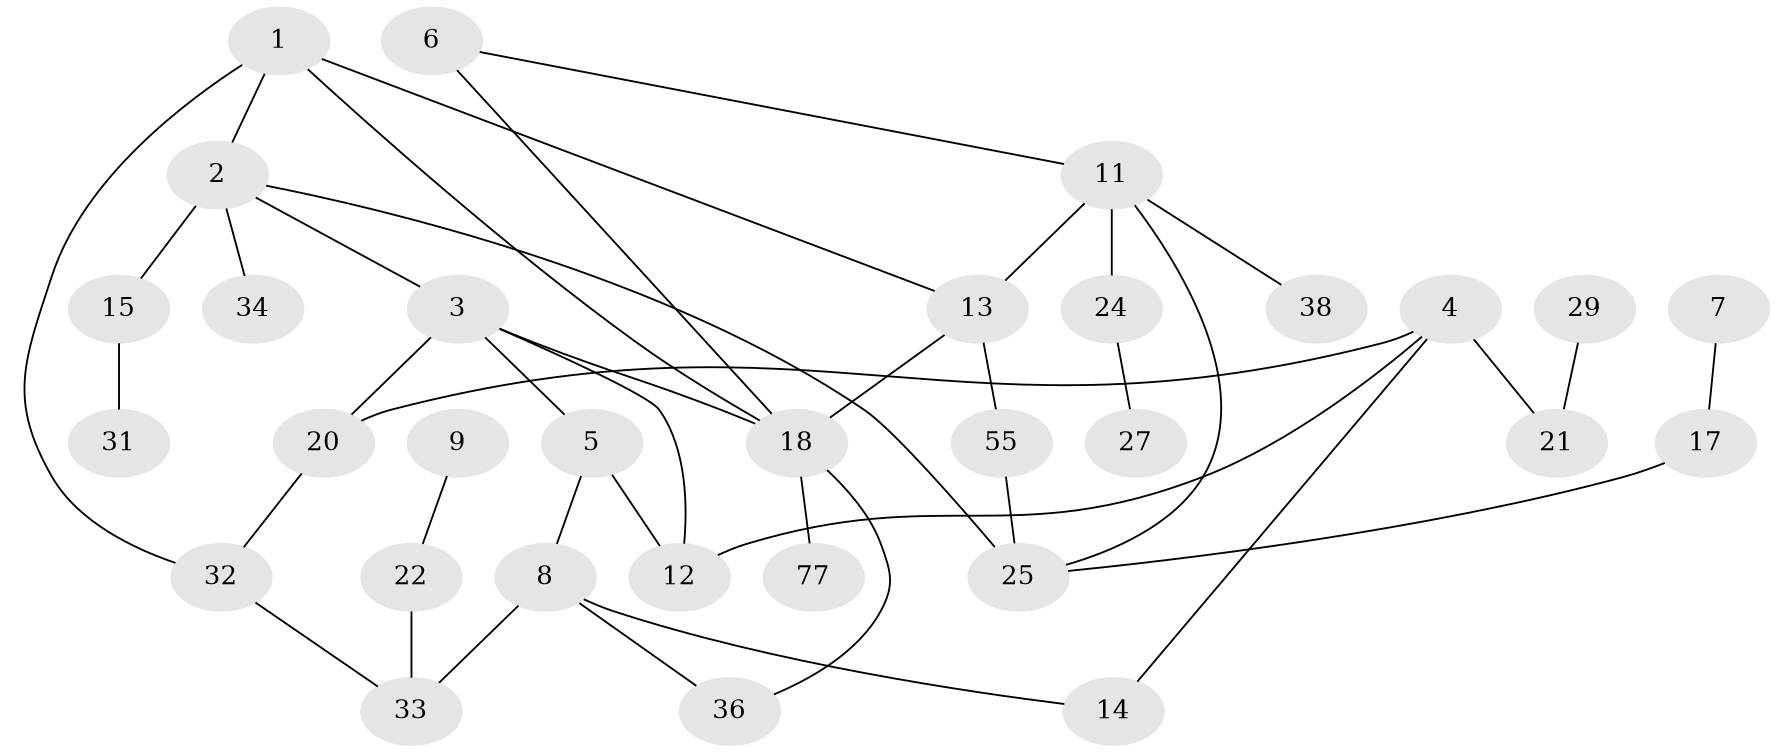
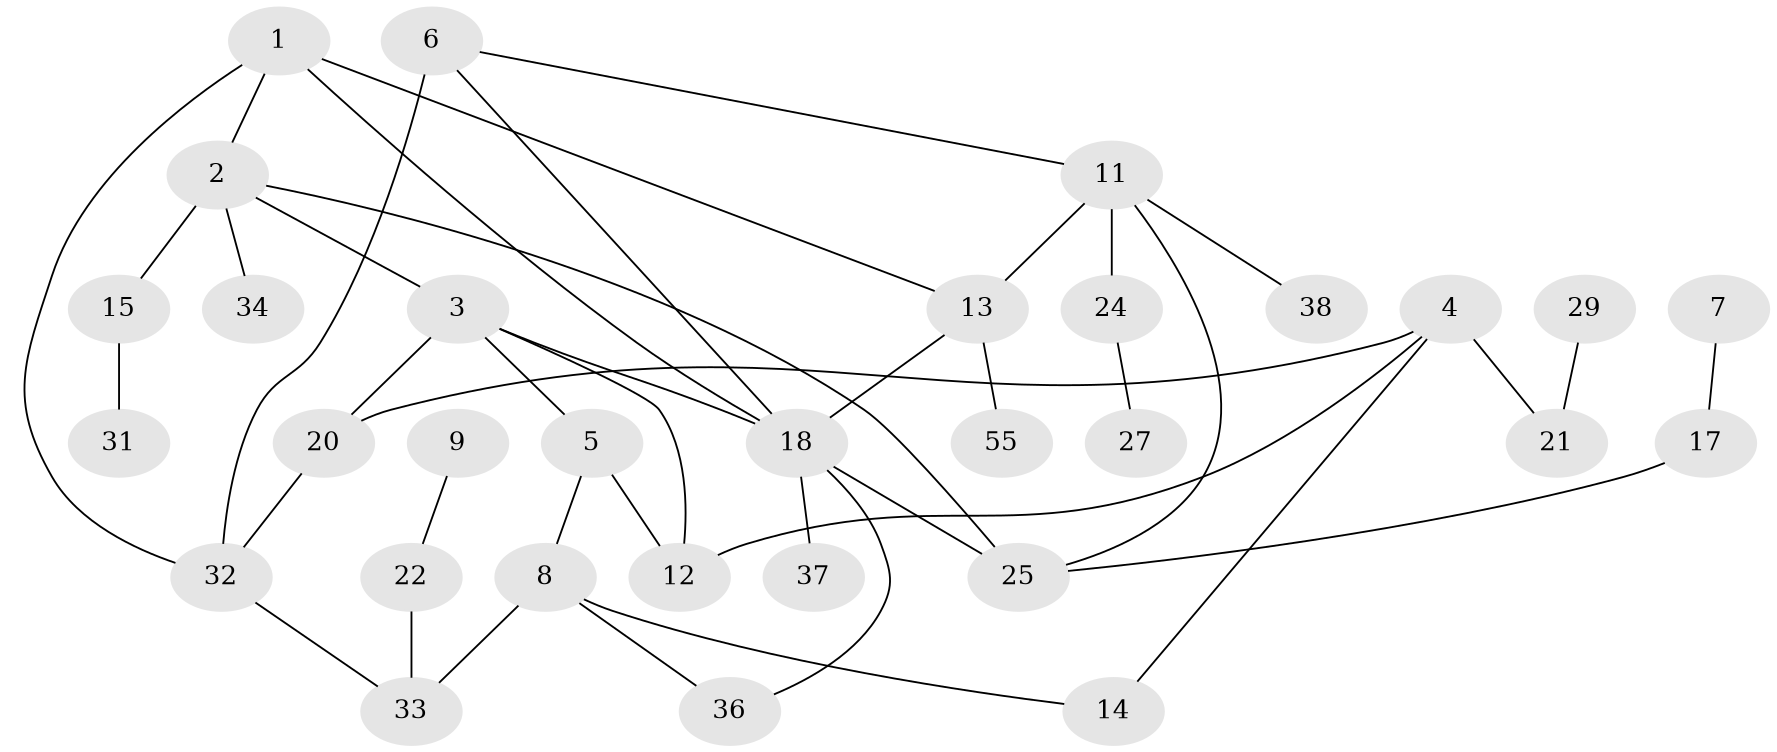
  graph {
    node [color=gray90 style=filled]
    edge [weight=1.0]
    1
    2
    13
    18
    32
    3
    15
    25
    34
    n10 [label=55]
    36
-   37 [label=77]
+   37
    33
    5
    12
    20
    31
    8
    4
    14
    21
    6
    11
    24
    38
    7
    17
    9
    22
    27
    n31 [label=29]
    1 -- 2
    1 -- 13
    1 -- 18
    1 -- 32
    2 -- 3
    2 -- 15
    2 -- 25
    2 -- 34
    13 -- 18
    13 -- n10
-   n10 -- 25
+   18 -- 25
    18 -- 36
    18 -- 37
    32 -- 33
    3 -- 18 [weight=2.0]
    3 -- 5
    3 -- 12
    3 -- 20
    15 -- 31
    5 -- 12
    5 -- 8
    20 -- 32
    8 -- 36
    8 -- 33
    8 -- 14
    4 -- 12
    4 -- 20
    4 -- 14
    4 -- 21
    6 -- 18
+   6 -- 32 [weight=2.0]
    6 -- 11
    11 -- 13
    11 -- 25
    11 -- 24
    11 -- 38
    24 -- 27
    7 -- 17
    17 -- 25
    9 -- 22
    22 -- 33
    n31 -- 21
  }
